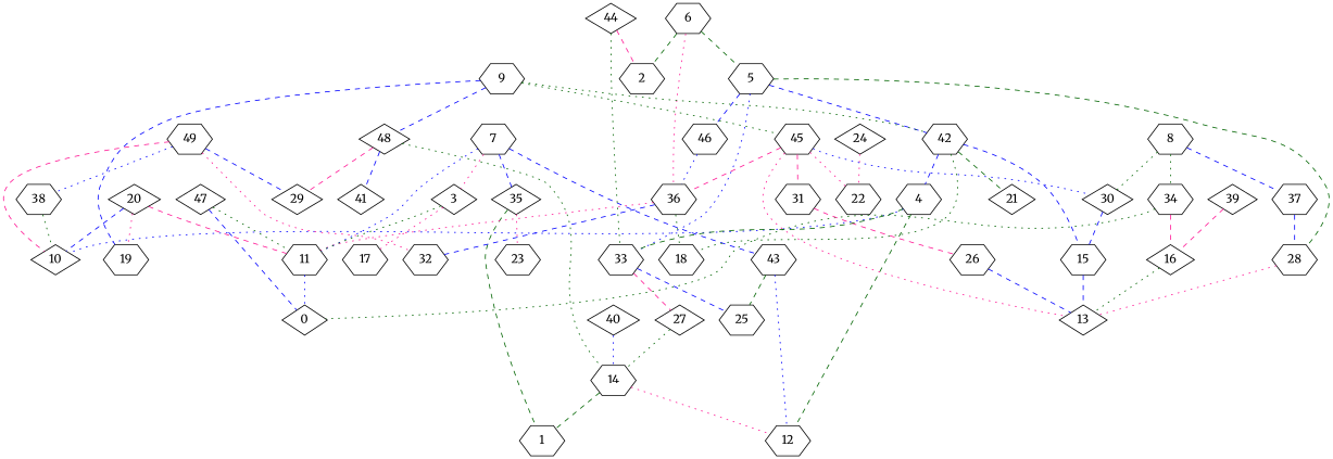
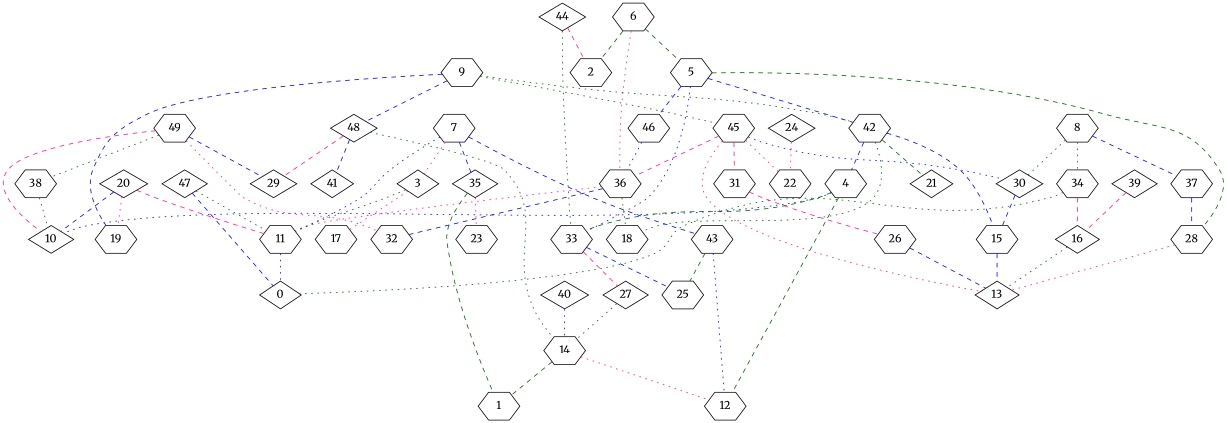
  digraph {
    fontname=Merriweather
    node [fontname=Merriweather shape=hexagon]
    edge [color=blue dir=none fontname=Merriweather style=dashed]
    38
    10 [shape=diamond]
    24 [shape=diamond]
    22
    34
    0 [shape=diamond]
    16 [shape=diamond]
    14
    12
    1
    8
    37
    30 [shape=diamond]
    28
    15
    20 [shape=diamond]
    11
    19
    40 [shape=diamond]
    43
    25
    35 [shape=diamond]
    23
    31
    29 [shape=diamond]
    26
    13 [shape=diamond]
    46
    36
    18
    32
    7
    3 [shape=diamond]
    47 [shape=diamond]
    5
    42
    33
    4
    21 [shape=diamond]
    27 [shape=diamond]
    6
    2
    17
    45
    39 [shape=diamond]
    48 [shape=diamond]
    41 [shape=diamond]
    44 [shape=diamond]
    9
    49
    subgraph sub_1 {
      38
      10
      24
      22
      34
      0
      16
      14
      12
      1
      8
      37
      30
      28
      15
      20
      11
      19
      40
      43
      25
      35
      23
      31
      29
      26
      13
      46
      36
      18
      32
      7
      3
      47
      5
      42
      33
      4
      21
      27
      6
      2
      17
      45
      39
      48
      41
      44
      9
      49
    }
    38 -> 10 [color=darkgreen style=dotted]
    24 -> 22 [color=deeppink style=dotted]
    34 -> 0 [color=darkgreen style=dotted]
    34 -> 16 [color=deeppink]
    16 -> 13 [color=darkgreen style=dotted]
    14 -> 12 [color=deeppink style=dotted]
    14 -> 1 [color=darkgreen]
    8 -> 34 [color=darkgreen style=dotted]
    8 -> 37
    8 -> 30 [color=darkgreen style=dotted]
    37 -> 28
    30 -> 15
    28 -> 13 [color=deeppink style=dotted]
    15 -> 13
    20 -> 10
    20 -> 11 [color=deeppink]
    20 -> 19 [color=deeppink style=dotted]
    11 -> 0 [style=dotted]
    40 -> 14 [style=dotted]
    43 -> 12 [style=dotted]
    43 -> 25 [color=darkgreen]
    35 -> 1 [color=darkgreen]
    35 -> 23 [color=deeppink style=dotted]
    31 -> 26 [color=deeppink]
    26 -> 13
    46 -> 36 [style=dotted]
    36 -> 11 [color=deeppink style=dotted]
    36 -> 18 [color=darkgreen style=dotted]
    36 -> 32
    7 -> 11 [style=dotted]
    7 -> 43
    7 -> 35
    7 -> 3 [color=deeppink style=dotted]
    3 -> 11 [color=darkgreen style=dotted]
    3 -> 17 [color=deeppink style=dotted]
    47 -> 0
    47 -> 11 [color=darkgreen style=dotted]
    5 -> 28 [color=darkgreen]
    5 -> 46
    5 -> 42
    5 -> 33 [style=dotted]
    42 -> 15
    42 -> 18 [color=darkgreen style=dotted]
    42 -> 4
    42 -> 21 [color=darkgreen]
    33 -> 25
    33 -> 27 [color=deeppink]
    4 -> 10 [style=dotted]
    4 -> 12 [color=darkgreen]
    4 -> 33 [color=darkgreen]
    27 -> 14 [color=darkgreen style=dotted]
    6 -> 36 [color=deeppink style=dotted]
    6 -> 5 [color=darkgreen]
    6 -> 2 [color=darkgreen]
    45 -> 22 [color=deeppink style=dotted]
    45 -> 30 [style=dotted]
    45 -> 31 [color=deeppink]
    45 -> 13 [color=deeppink style=dotted]
    45 -> 36 [color=deeppink]
    39 -> 16 [color=deeppink]
    48 -> 14 [color=darkgreen style=dotted]
    48 -> 29 [color=deeppink]
    48 -> 41
    44 -> 33 [color=darkgreen style=dotted]
    44 -> 2 [color=deeppink]
    9 -> 19
    9 -> 42 [color=darkgreen style=dotted]
    9 -> 45 [color=darkgreen style=dotted]
    9 -> 48
-   49 -> 38 [style=dotted]
+   49 -> 38 [color=darkgreen style=dotted]
    49 -> 10 [color=deeppink]
    49 -> 29
    49 -> 32 [color=deeppink style=dotted]
  }
